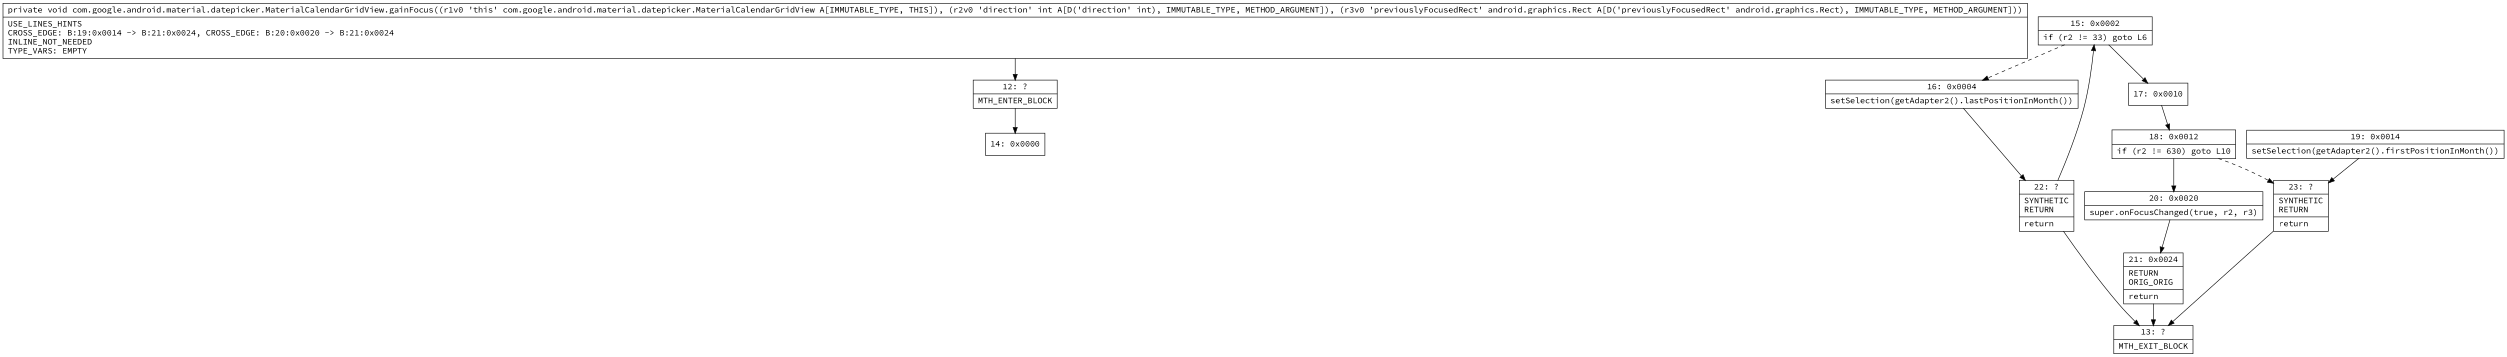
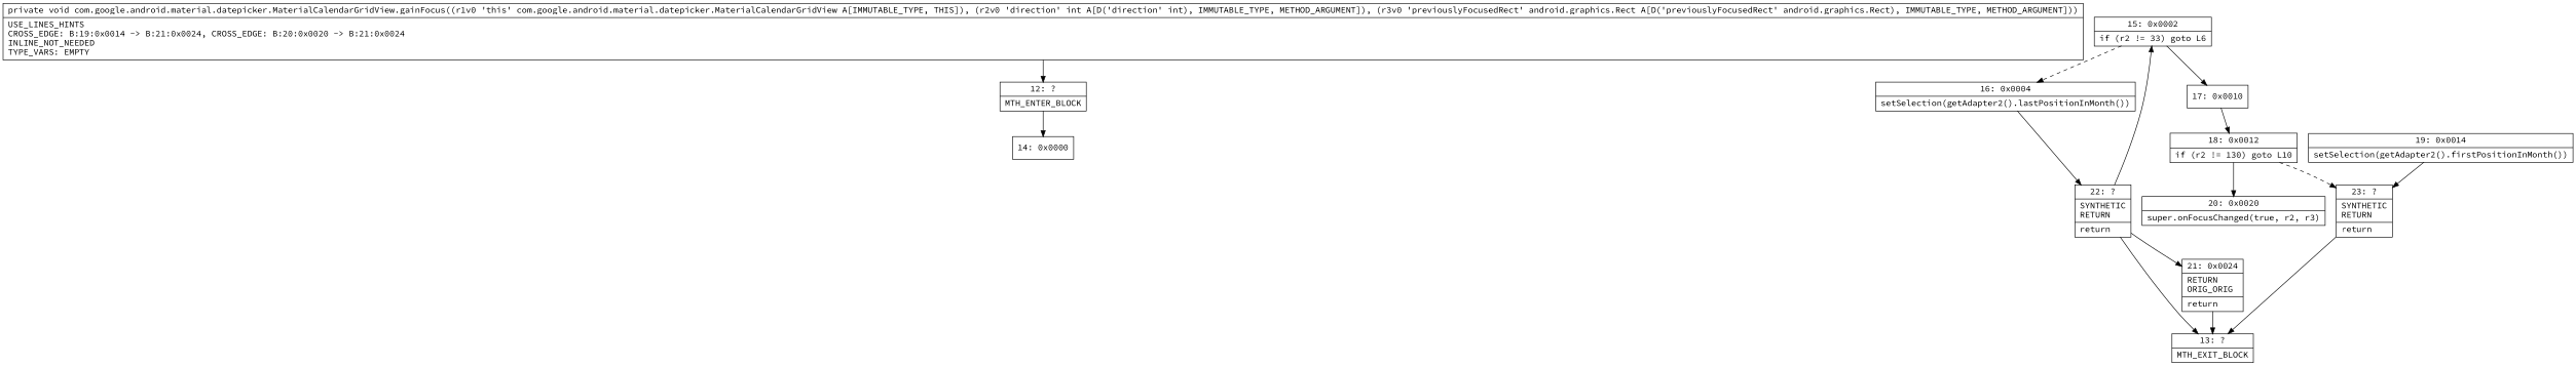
  digraph {
    fontname="Source Code Pro"
    node [fontname="Source Code Pro" shape=record]
    edge [fontname="Source Code Pro"]
    n1 [label="{12\:\ ?|MTH_ENTER_BLOCK\l}"]
    n2 [label="{14\:\ 0x0000}"]
    n3 [label="{15\:\ 0x0002|if (r2 != 33) goto L6\l}"]
    n4 [label="{16\:\ 0x0004|setSelection(getAdapter2().lastPositionInMonth())\l}"]
    n5 [label="{17\:\ 0x0010}"]
    n6 [label="{22\:\ ?|SYNTHETIC\lRETURN\l|return\l}"]
-   n7 [label="{18\:\ 0x0012|if (r2 != 630) goto L10\l}"]
+   n7 [label="{18\:\ 0x0012|if (r2 != 130) goto L10\l}"]
    n8 [label="{13\:\ ?|MTH_EXIT_BLOCK\l}"]
    n9 [label="{20\:\ 0x0020|super.onFocusChanged(true, r2, r3)\l}"]
    n10 [label="{23\:\ ?|SYNTHETIC\lRETURN\l|return\l}"]
    n11 [label="{19\:\ 0x0014|setSelection(getAdapter2().firstPositionInMonth())\l}"]
    n12 [label="{21\:\ 0x0024|RETURN\lORIG_ORIG\l|return\l}"]
    n13 [label="{private void com.google.android.material.datepicker.MaterialCalendarGridView.gainFocus((r1v0 'this' com.google.android.material.datepicker.MaterialCalendarGridView A[IMMUTABLE_TYPE, THIS]), (r2v0 'direction' int A[D('direction' int), IMMUTABLE_TYPE, METHOD_ARGUMENT]), (r3v0 'previouslyFocusedRect' android.graphics.Rect A[D('previouslyFocusedRect' android.graphics.Rect), IMMUTABLE_TYPE, METHOD_ARGUMENT]))  | USE_LINES_HINTS\lCROSS_EDGE: B:19:0x0014 \-\> B:21:0x0024, CROSS_EDGE: B:20:0x0020 \-\> B:21:0x0024\lINLINE_NOT_NEEDED\lTYPE_VARS: EMPTY\l}"]
    n1 -> n2
    n3 -> n4 [style=dashed]
    n3 -> n5
    n4 -> n6
    n5 -> n7
    n6 -> n3
    n6 -> n8
    n7 -> n9
    n7 -> n10 [style=dashed]
-   n9 -> n12
+   n6 -> n12
    n10 -> n8
    n11 -> n10
    n12 -> n8
    n13 -> n1
  }
